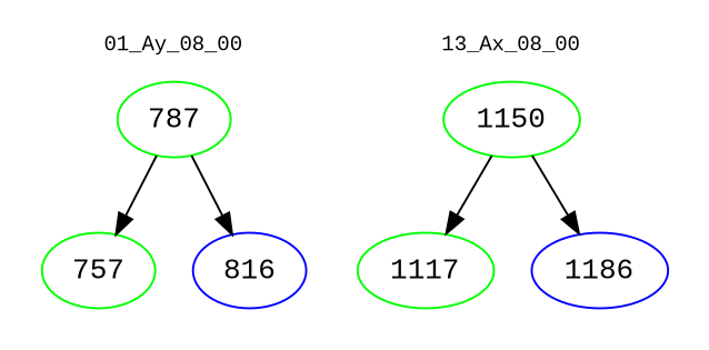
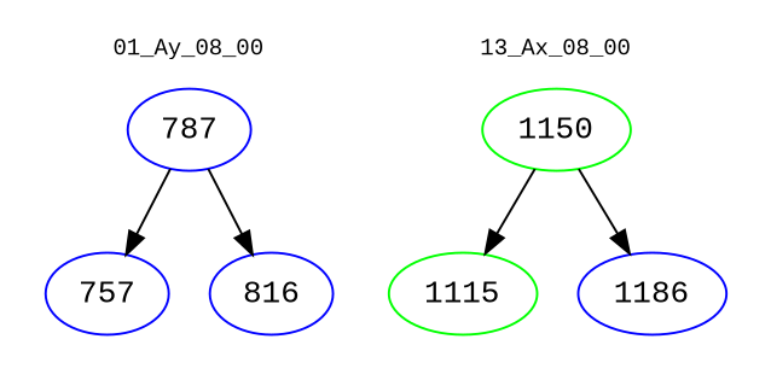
  digraph {
    fontname="Liberation Mono"
    node [color=blue fontname="Liberation Mono"]
    edge [color=black fontname="Liberation Mono"]
-   n1 [color=green label=787]
-   n2 [color=green label=757]
+   n1 [label=787]
+   n2 [label=757]
    n3 [label=816]
    n4 [color=green label=1150]
-   n5 [color=green label=1117]
+   n5 [color=green label=1115]
    n6 [label=1186]
    subgraph cluster_1 {
      color=white
      fontsize=10
      label="01_Ay_08_00"
      n1
      n2
      n3
    }
    subgraph cluster_2 {
      color=white
      fontsize=10
      label="13_Ax_08_00"
      n4
      n5
      n6
    }
    n1 -> n2
    n1 -> n3
    n4 -> n5
    n4 -> n6
  }
